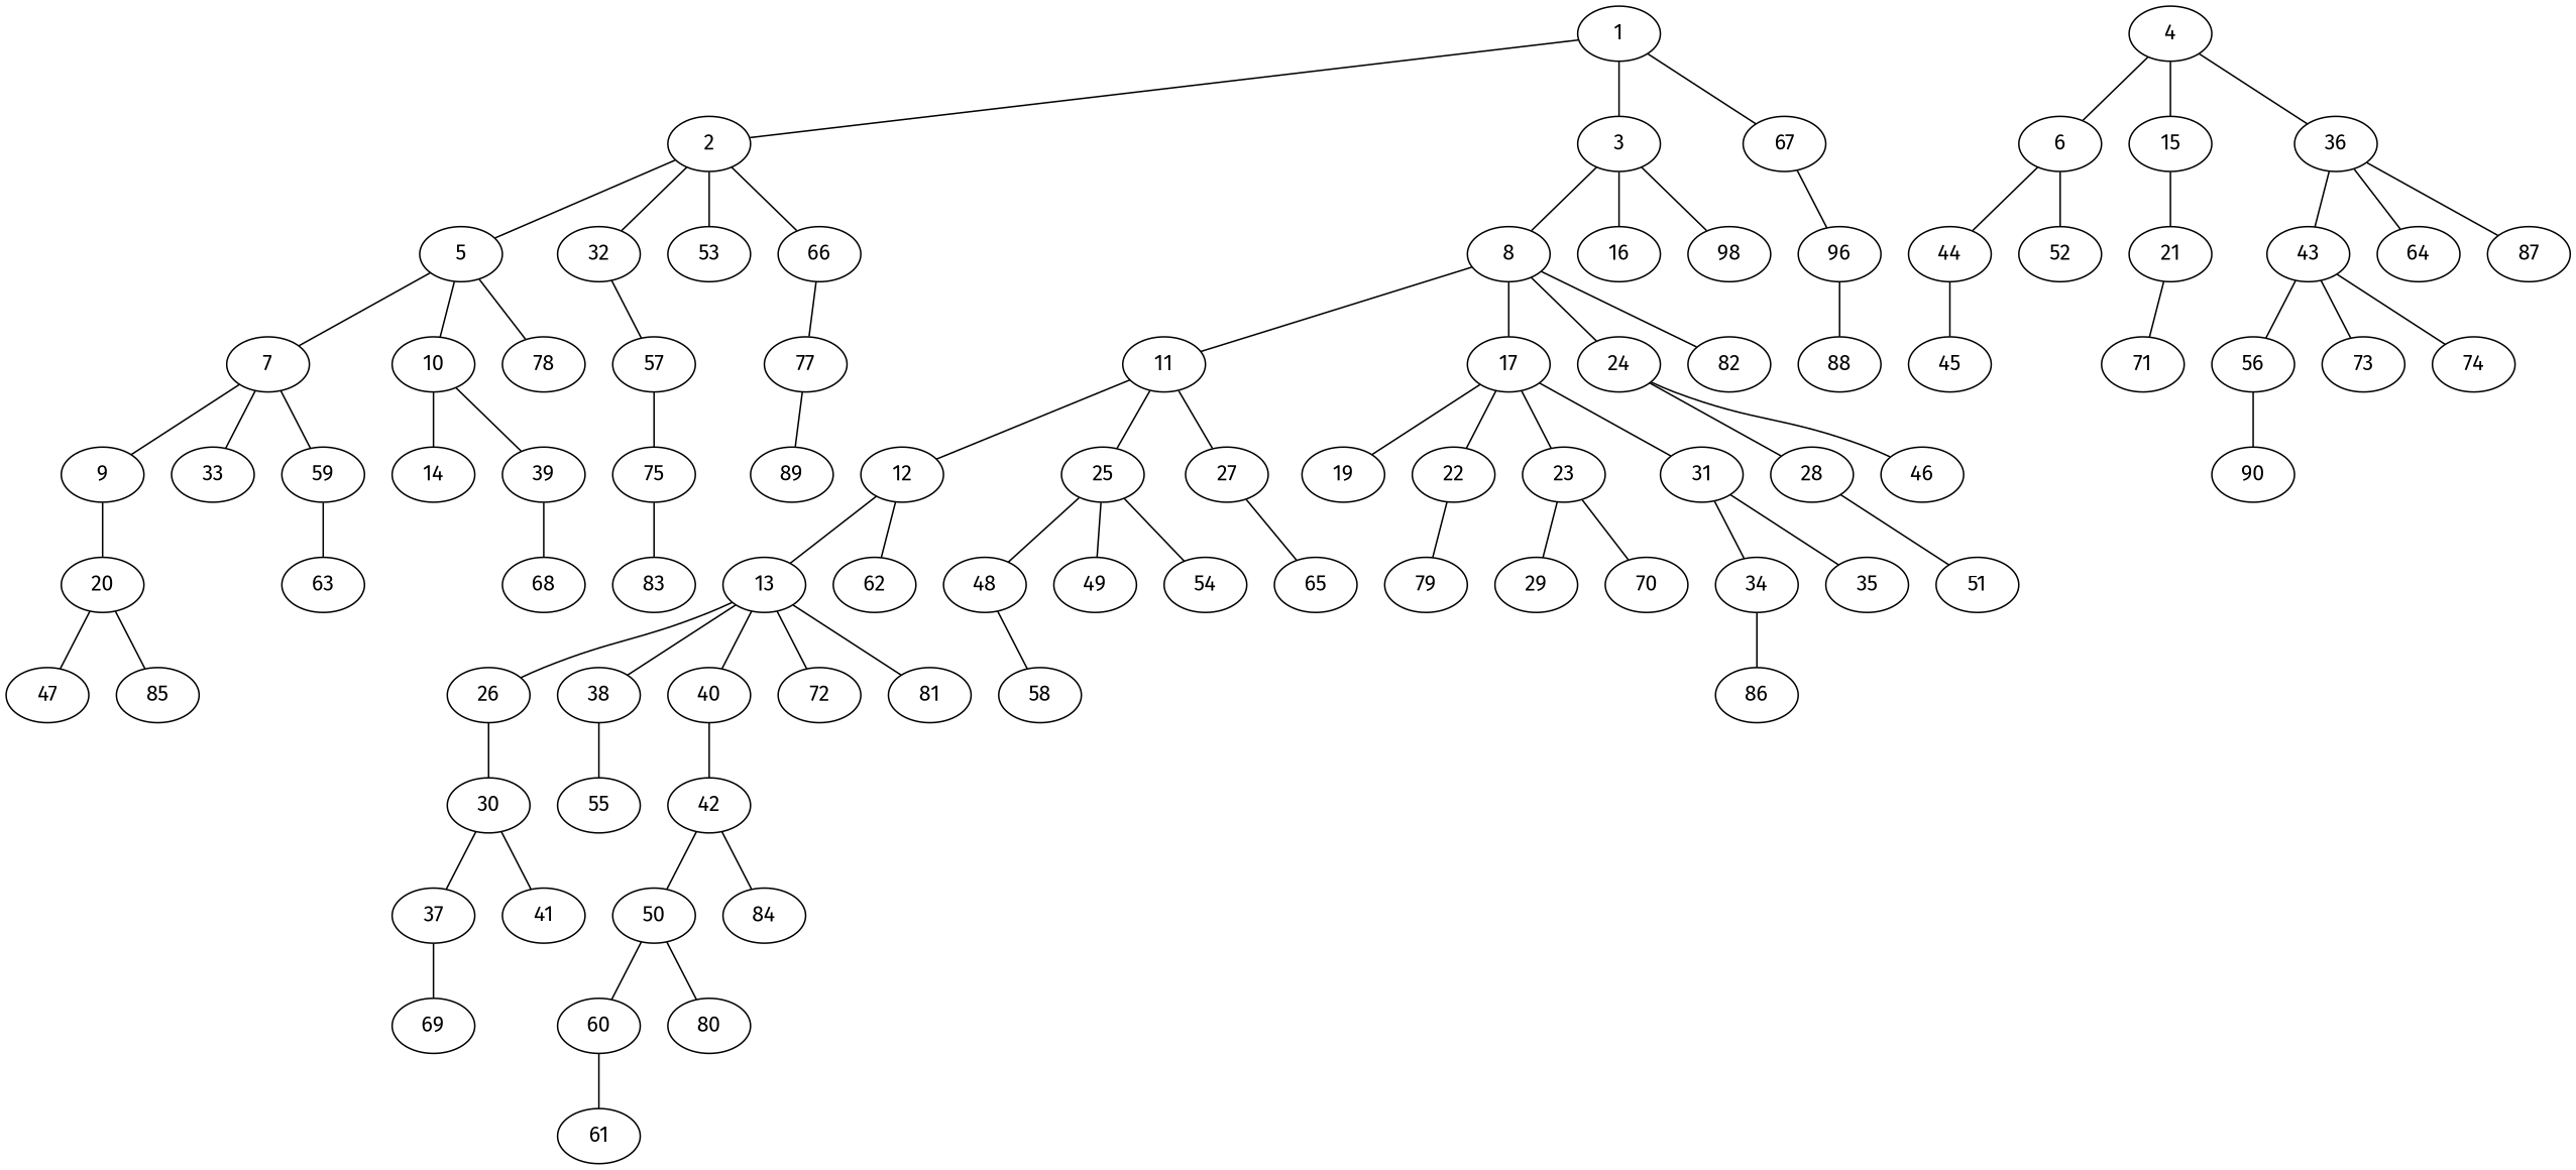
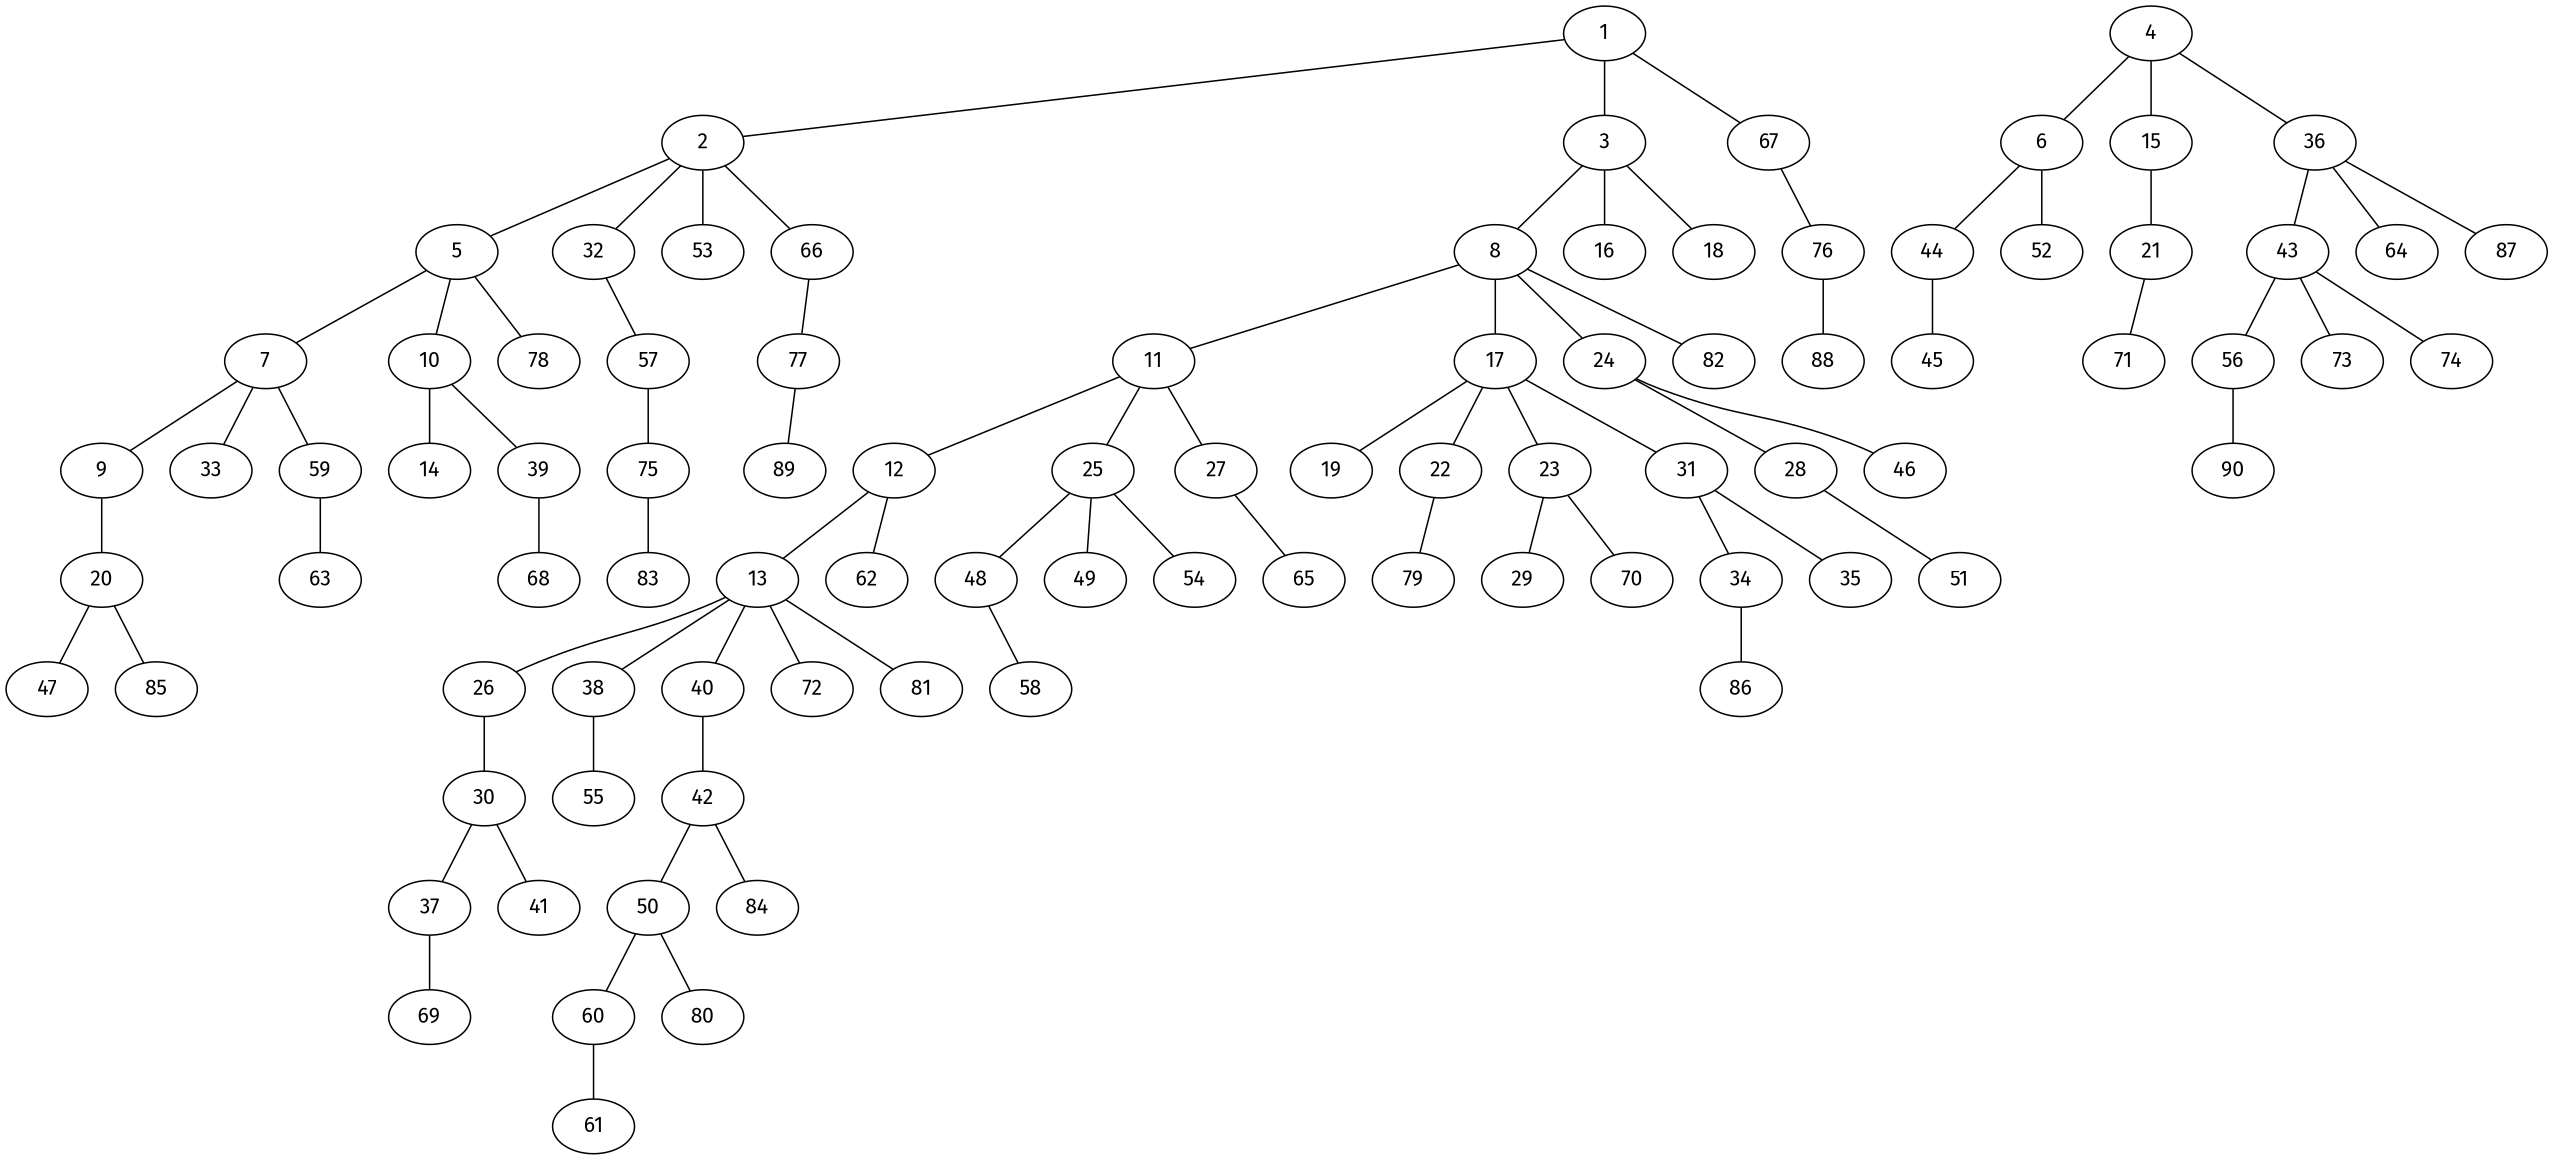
  graph {
    fontname="Fira Sans"
    node [fontname="Fira Sans"]
    edge [fontname="Fira Sans"]
    1
    2
    3
    67
    5
    32
    53
    66
    8
    16
-   18 [label=98]
+   18
    4
    6
    15
    36
-   76 [label=96]
+   76
    7
    10
    78
    57
    11
    17
    24
    82
    44
    52
    21
    43
    64
    87
    88
    9
    33
    59
    14
    39
    75
    77
    12
    25
    27
    19
    22
    23
    31
    28
    46
    45
    71
    56
    73
    74
    20
    63
    68
    47
    85
    13
    62
    48
    49
    54
    65
    79
    29
    70
    34
    35
    51
    26
    38
    40
    72
    81
    58
    30
    55
    42
    37
    41
    50
    84
    86
    69
    83
    89
    90
    60
    80
    61
    1 -- 2
    1 -- 3
    1 -- 67
    2 -- 5
    2 -- 32
    2 -- 53
    2 -- 66
    3 -- 8
    3 -- 16
    3 -- 18
    67 -- 76
    5 -- 7
    5 -- 10
    5 -- 78
    32 -- 57
    66 -- 77
    8 -- 11
    8 -- 17
    8 -- 24
    8 -- 82
    4 -- 6
    4 -- 15
    4 -- 36
    6 -- 44
    6 -- 52
    15 -- 21
    36 -- 43
    36 -- 64
    36 -- 87
    76 -- 88
    7 -- 9
    7 -- 33
    7 -- 59
    10 -- 14
    10 -- 39
    57 -- 75
    11 -- 12
    11 -- 25
    11 -- 27
    17 -- 19
    17 -- 22
    17 -- 23
    17 -- 31
    24 -- 28
    24 -- 46
    44 -- 45
    21 -- 71
    43 -- 56
    43 -- 73
    43 -- 74
    9 -- 20
    59 -- 63
    39 -- 68
    75 -- 83
    77 -- 89
    12 -- 13
    12 -- 62
    25 -- 48
    25 -- 49
    25 -- 54
    27 -- 65
    22 -- 79
    23 -- 29
    23 -- 70
    31 -- 34
    31 -- 35
    28 -- 51
    56 -- 90
    20 -- 47
    20 -- 85
    13 -- 26
    13 -- 38
    13 -- 40
    13 -- 72
    13 -- 81
    48 -- 58
    34 -- 86
    26 -- 30
    38 -- 55
    40 -- 42
    30 -- 37
    30 -- 41
    42 -- 50
    42 -- 84
    37 -- 69
    50 -- 60
    50 -- 80
    60 -- 61
  }
